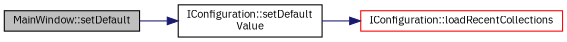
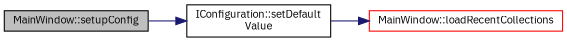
  digraph {
    fontname="IBM Plex Sans"
    rankdir=LR
    node [color=black fillcolor=white fontname="IBM Plex Sans" fontsize=10 shape=record style=filled]
    edge [color=midnightblue fontname="IBM Plex Sans" fontsize=10 labelfontname=Helvetica labelfontsize=10 style=solid]
-   n1 [fillcolor=grey75 fontcolor=black height=0.2 label="MainWindow::setDefault" width=0.4]
+   n1 [fillcolor=grey75 fontcolor=black height=0.2 label="MainWindow::setupConfig" width=0.4]
    n2 [height=0.2 label="IConfiguration::setDefault\lValue" width=0.4]
-   n3 [color=red height=0.2 label="IConfiguration::loadRecentCollections" width=0.4]
+   n3 [color=red height=0.2 label="MainWindow::loadRecentCollections" width=0.4]
    n1 -> n2
    n2 -> n3
  }
